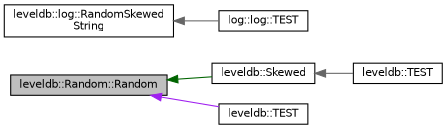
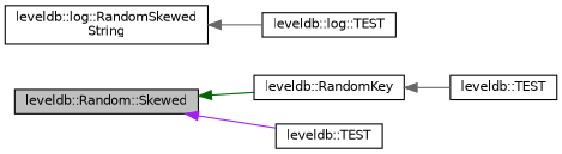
  digraph {
    rankdir=LR
    node [color=black fillcolor=white fontname=Helvetica fontsize=10 shape=record style=filled]
    edge [color=gray40 dir=back fontname=Helvetica fontsize=10 labelfontname=Helvetica labelfontsize=10 style=solid]
-   n1 [fillcolor=grey75 fontcolor=black height=0.2 label="leveldb::Random::Random" width=0.4]
-   n2 [height=0.2 label="leveldb::Skewed" width=0.4]
+   n1 [fillcolor=grey75 fontcolor=black height=0.2 label="leveldb::Random::Skewed" width=0.4]
+   n2 [height=0.2 label="leveldb::RandomKey" width=0.4]
    n3 [height=0.2 label="leveldb::TEST" width=0.4]
    n4 [height=0.2 label="leveldb::TEST" width=0.4]
    n5 [height=0.2 label="leveldb::log::RandomSkewed\lString" width=0.4]
-   n6 [height=0.2 label="log::log::TEST" width=0.4]
+   n6 [height=0.2 label="leveldb::log::TEST" width=0.4]
    n1 -> n2 [color=darkgreen]
    n1 -> n3 [color=purple]
    n2 -> n4
    n5 -> n6
  }
